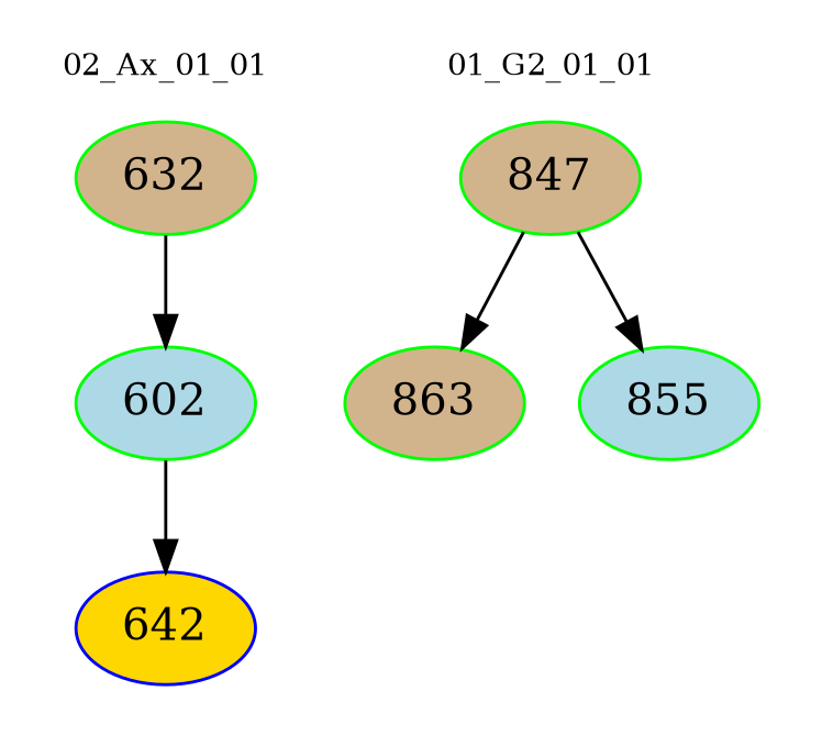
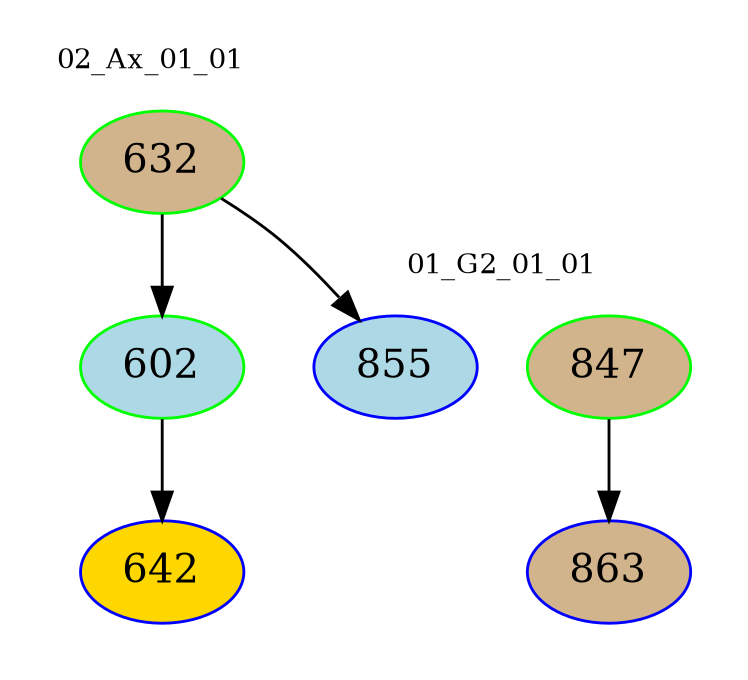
  digraph {
    node [color=green fillcolor=tan style=filled]
    edge [color=black]
    n1 [label=632]
    n2 [fillcolor=lightblue label=602]
    n3 [color=blue fillcolor=gold label=642]
-   n4 [label=863]
+   n4 [color=blue label=863]
    n5 [label=847]
-   n6 [fillcolor=lightblue label=855]
+   n6 [color=blue fillcolor=lightblue label=855]
    subgraph cluster_1 {
      color=white
      fontsize=10
      label="02_Ax_01_01"
      n1
      n2
      n3
    }
    subgraph cluster_2 {
      color=white
      fontsize=10
      label="01_G2_01_01"
      n4
      n5
      n6
    }
    n1 -> n2
    n2 -> n3
    n5 -> n4
-   n5 -> n6
+   n1 -> n6
  }
